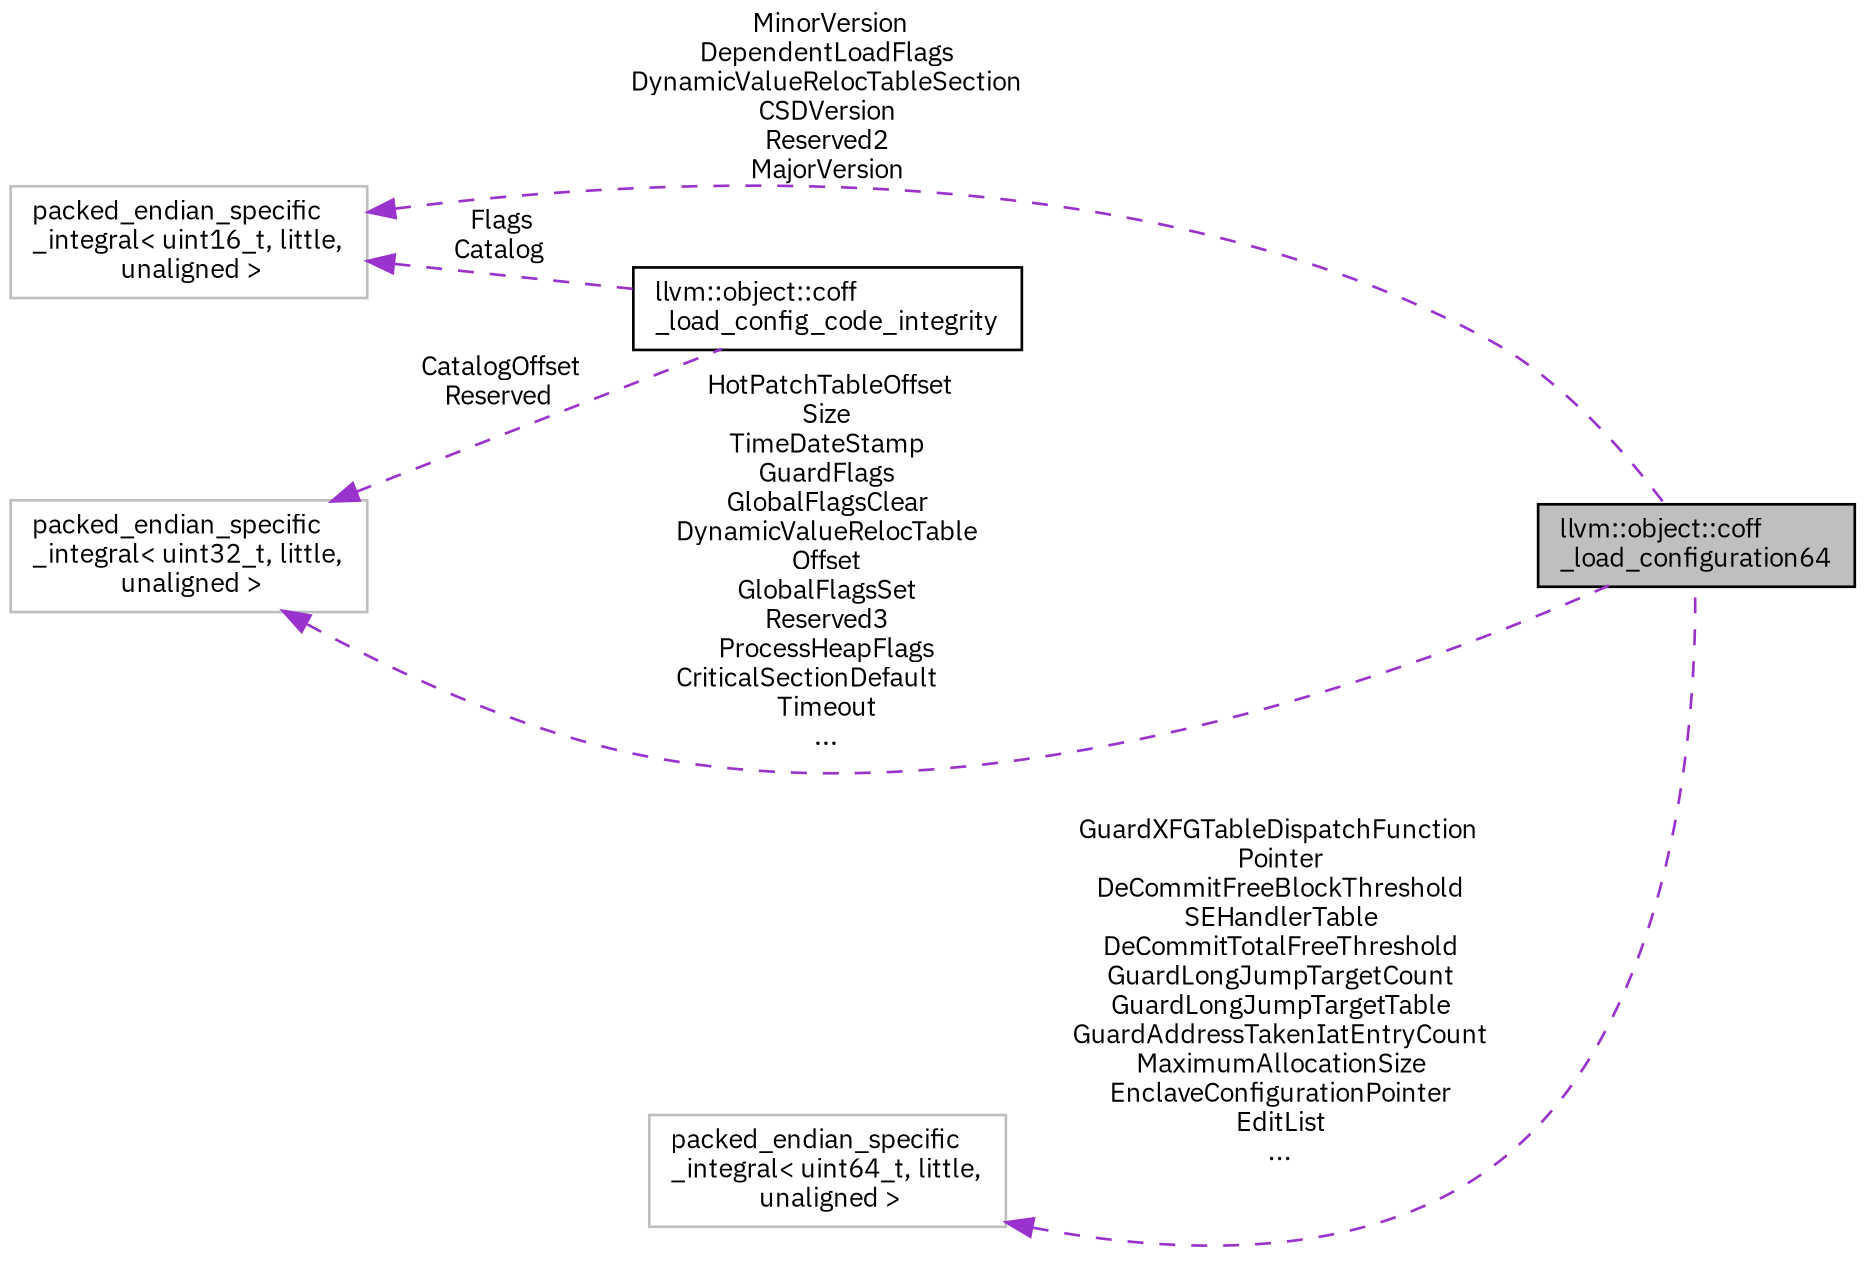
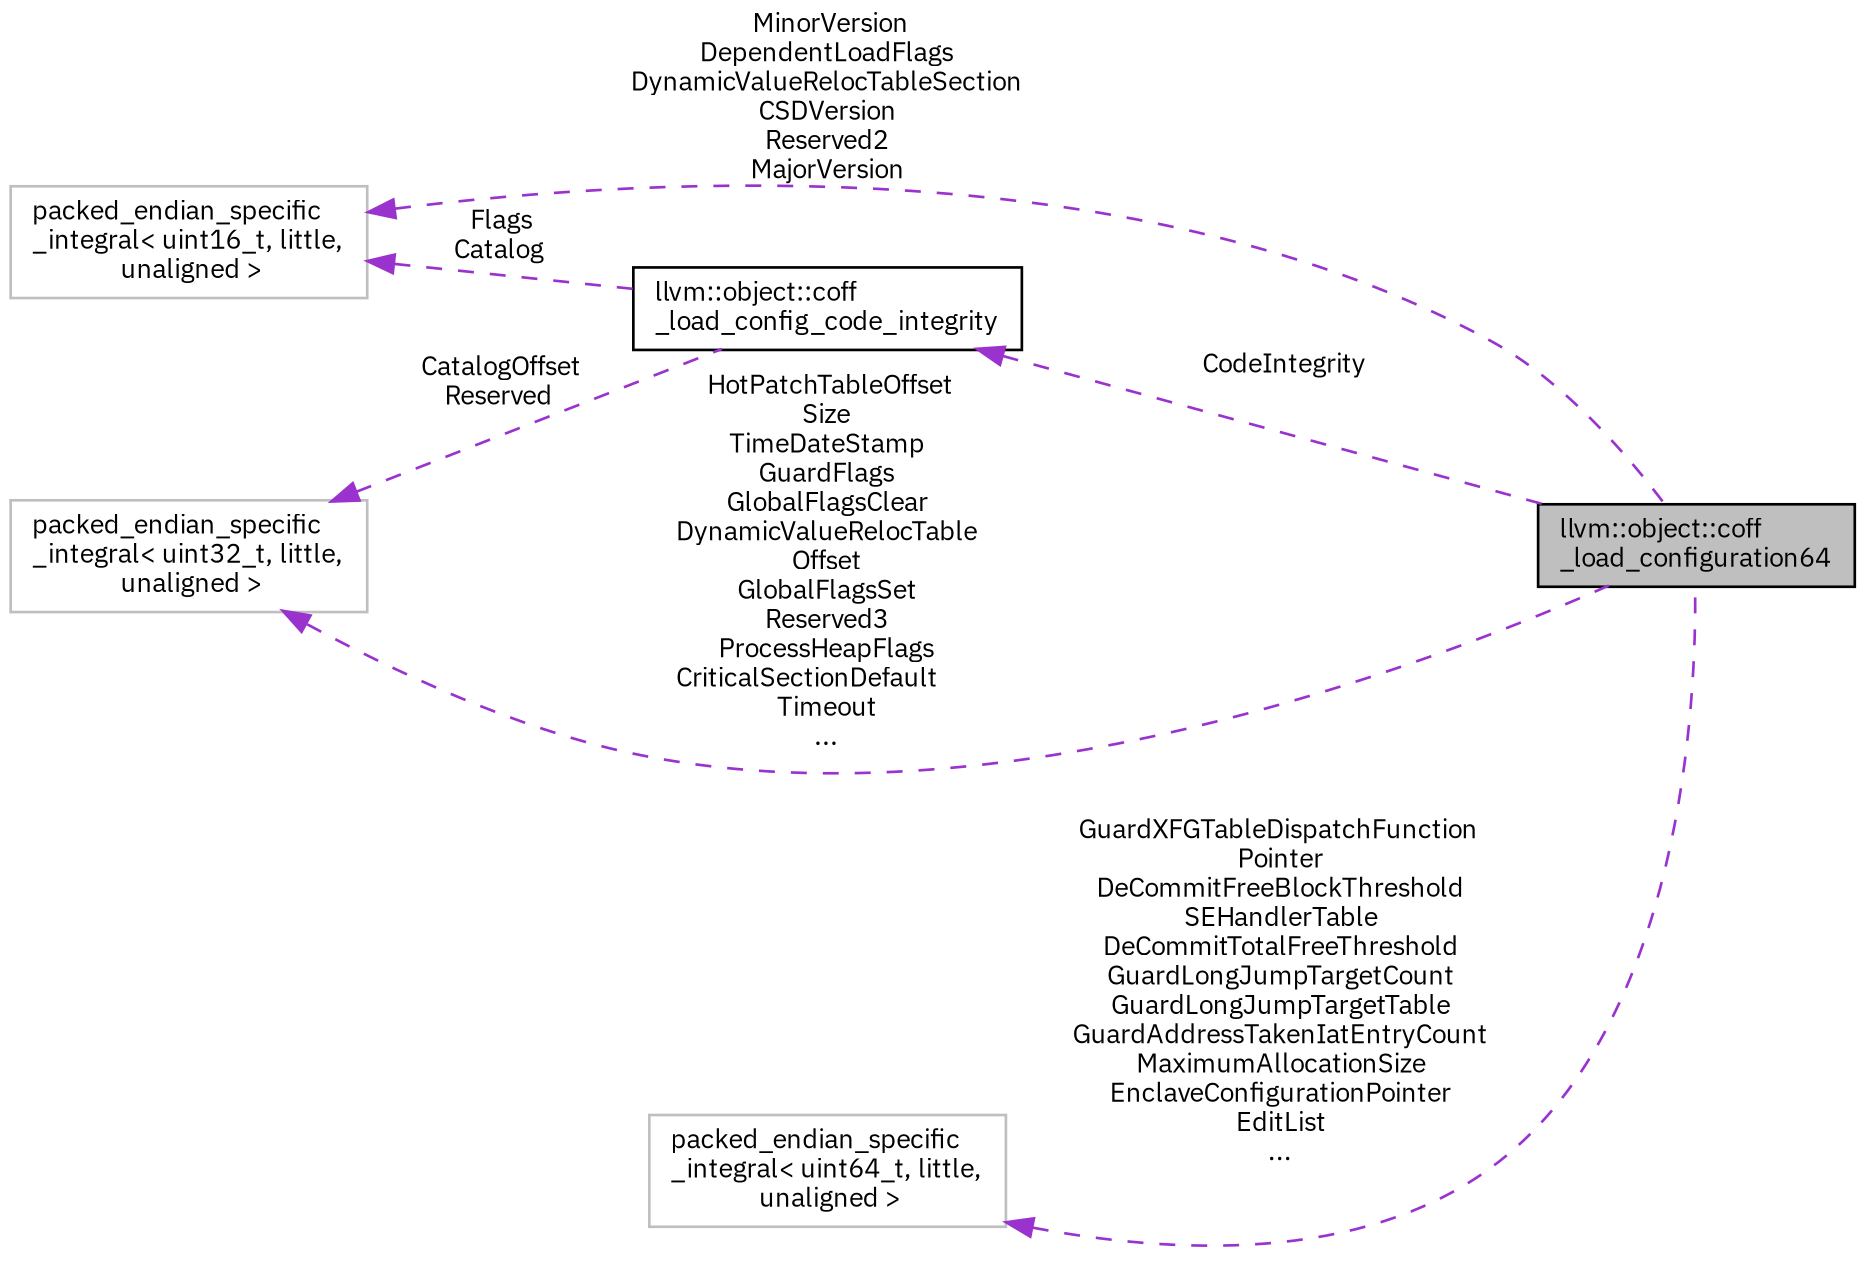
  digraph {
    rankdir=LR
    fontname="IBM Plex Sans"
    node [color=grey75 fontname="IBM Plex Sans" fontsize=10 shape=record]
    edge [color=darkorchid3 dir=back fontname="IBM Plex Sans" fontsize=10 labelfontname=Helvetica labelfontsize=10 style=dashed]
    n1 [color=black fillcolor=grey75 fontcolor=black height=0.2 label="llvm::object::coff\l_load_configuration64" style=filled width=0.4]
    n2 [height=0.2 label="packed_endian_specific\l_integral\< uint16_t, little,\l unaligned \>" width=0.4]
    n3 [color=black height=0.2 label="llvm::object::coff\l_load_config_code_integrity" width=0.4]
    n4 [height=0.2 label="packed_endian_specific\l_integral\< uint64_t, little,\l unaligned \>" width=0.4]
    n5 [height=0.2 label="packed_endian_specific\l_integral\< uint32_t, little,\l unaligned \>" width=0.4]
    n2 -> n1 [label=" MinorVersion\nDependentLoadFlags\nDynamicValueRelocTableSection\nCSDVersion\nReserved2\nMajorVersion"]
    n2 -> n3 [label=" Flags\nCatalog"]
+   n3 -> n1 [label=" CodeIntegrity"]
    n4 -> n1 [label=" GuardXFGTableDispatchFunction\lPointer\nDeCommitFreeBlockThreshold\nSEHandlerTable\nDeCommitTotalFreeThreshold\nGuardLongJumpTargetCount\nGuardLongJumpTargetTable\nGuardAddressTakenIatEntryCount\nMaximumAllocationSize\nEnclaveConfigurationPointer\nEditList\n..."]
    n5 -> n1 [label=" HotPatchTableOffset\nSize\nTimeDateStamp\nGuardFlags\nGlobalFlagsClear\nDynamicValueRelocTable\lOffset\nGlobalFlagsSet\nReserved3\nProcessHeapFlags\nCriticalSectionDefault\lTimeout\n..."]
    n5 -> n3 [label=" CatalogOffset\nReserved"]
  }
